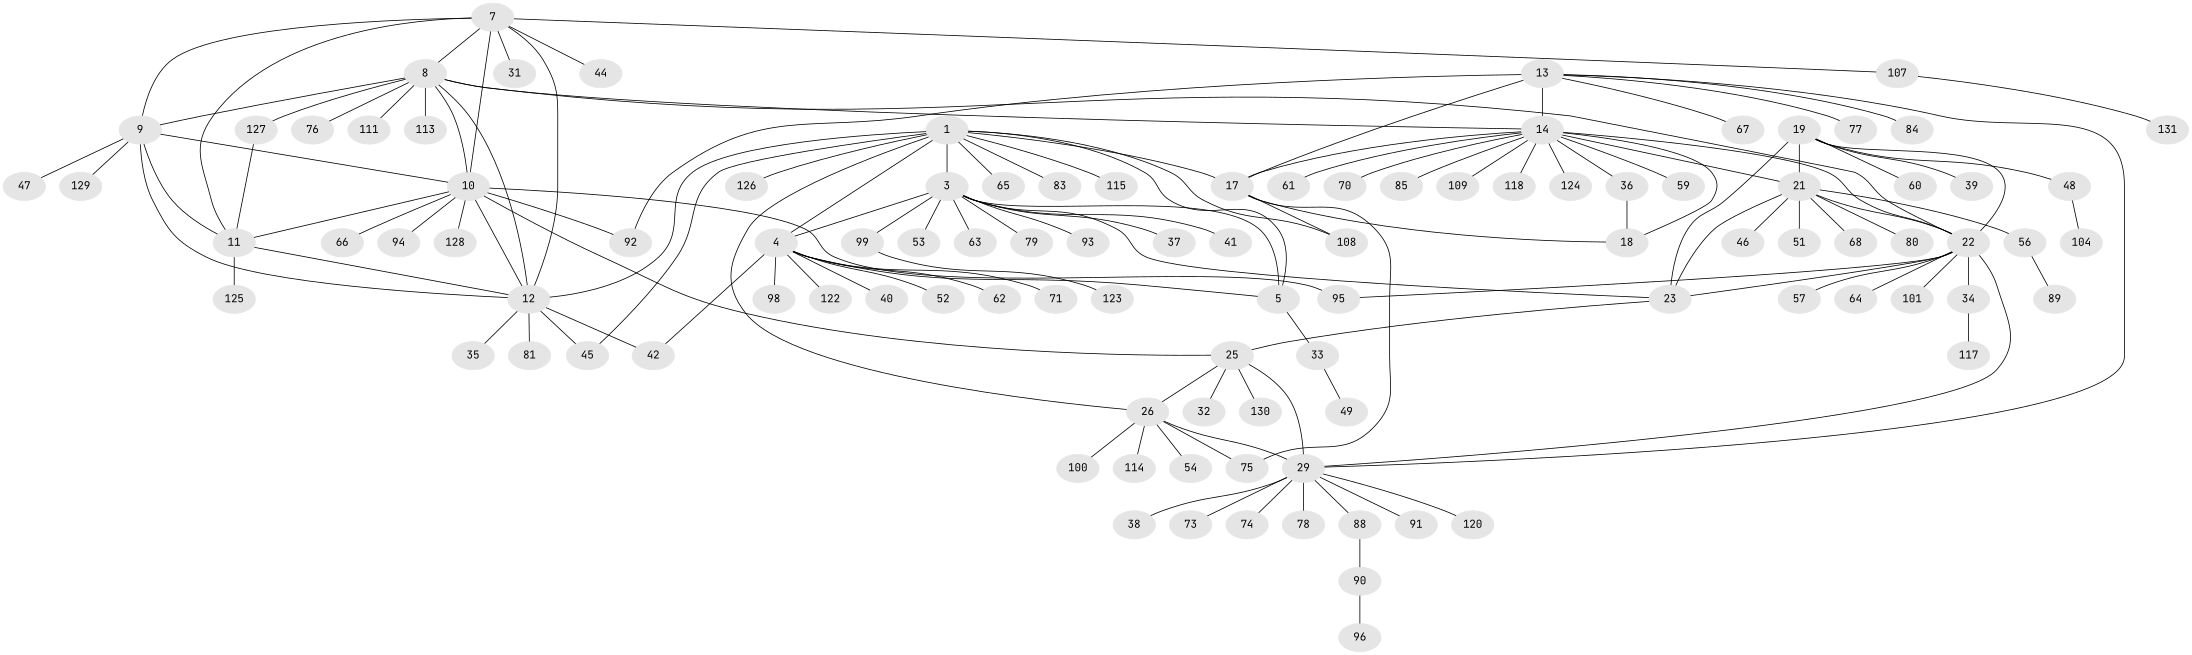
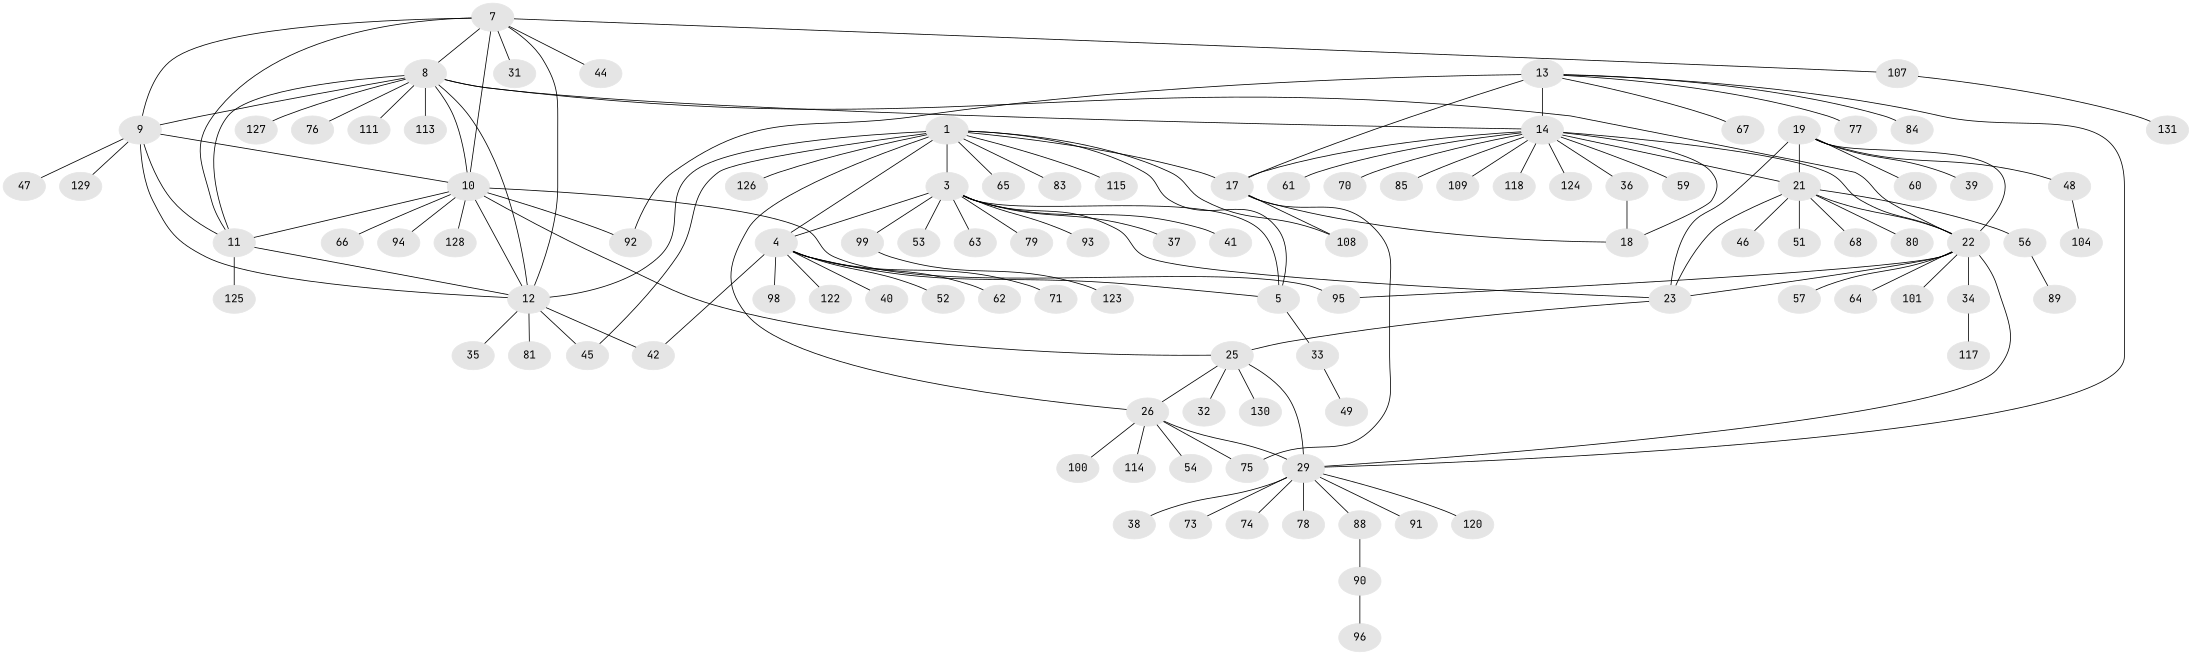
  graph {
    fontname="JetBrains Mono"
    node [color=gray90 fontname="JetBrains Mono" style=filled]
    edge [fontname="JetBrains Mono"]
    1 [super="+2"]
    3 [super="+6"]
    4 [super="+87"]
    5
    12 [super="+97"]
    17
    26 [super="+28"]
    45
    65
    83
    108
    115
    126
    23 [super="+103"]
    37
    41
    53 [super="+105"]
    63
    79
    93
    99 [super="+110"]
    40
    42
    52
    62
    71
    98
    122
    33
    35 [super="+69"]
    81
    18
    75
    29 [super="+30"]
    54
    100
    114
    25 [super="+27"]
    123
    49
    7 [super="+43"]
    8 [super="+112"]
    9 [super="+106"]
    10 [super="+86"]
    11 [super="+82"]
    31 [super="+50"]
    44 [super="+116"]
    107
    14 [super="+16"]
    22 [super="+58"]
    76
    111
    113
    127
    47
    129
    66
    92
    94 [super="+119"]
    95
    128
    125
    131
    21 [super="+24"]
    36
    59
    61
    70
    85
    109
    118
    124
    34
    57
    64
    101
    32
    130
    13 [super="+15"]
    67
    77
    84
    38
    73
    74
    78
    88 [super="+121"]
    91 [super="+102"]
    120
    46
    51
    56
    68
    80
    19 [super="+20"]
    39
    48
    60 [super="+72"]
    104
    89
    117
    90
    96
    1 -- 3 [weight=4]
    1 -- 4 [weight=2]
    1 -- 5 [weight=2]
    1 -- 12
    1 -- 17
    1 -- 26
    1 -- 45
    1 -- 65
    1 -- 83
    1 -- 108
    1 -- 115
    1 -- 126
    3 -- 4 [weight=2]
    3 -- 5 [weight=2]
    3 -- 23
    3 -- 37
    3 -- 41
    3 -- 53
    3 -- 63
    3 -- 79
    3 -- 93
    3 -- 99
    4 -- 5
    4 -- 40
    4 -- 42
    4 -- 52
    4 -- 62
    4 -- 71
    4 -- 98
    4 -- 122
    5 -- 33
    12 -- 45
    12 -- 42
    12 -- 35
    12 -- 81
    17 -- 108
    17 -- 18
    17 -- 75
    26 -- 75
    26 -- 29 [weight=4]
    26 -- 54
    26 -- 100
    26 -- 114
    23 -- 25
    99 -- 123
    33 -- 49
    29 -- 38
    29 -- 73
    29 -- 74
    29 -- 78
    29 -- 88
    29 -- 91
    29 -- 120
    25 -- 26 [weight=4]
    25 -- 29 [weight=4]
    25 -- 32
    25 -- 130
    7 -- 12
    7 -- 8
    7 -- 9
    7 -- 10
    7 -- 11
    7 -- 31
    7 -- 44
    7 -- 107
    8 -- 12
    8 -- 9
    8 -- 10
-   127 -- 11
+   8 -- 11
    8 -- 14
    8 -- 22
    8 -- 76
    8 -- 111
    8 -- 113
    8 -- 127
    9 -- 12
    9 -- 10
    9 -- 11
    9 -- 47
    9 -- 129
    10 -- 12
    10 -- 25
    10 -- 11
    10 -- 66
    10 -- 92
    10 -- 94
    10 -- 95
    10 -- 128
    11 -- 12
    11 -- 125
    107 -- 131
    14 -- 17 [weight=2]
    14 -- 18 [weight=2]
    14 -- 22
    14 -- 21
    14 -- 36
    14 -- 59
    14 -- 61
    14 -- 70
    14 -- 85
    14 -- 109
    14 -- 118
    14 -- 124
    22 -- 23
    22 -- 29
    22 -- 95
    22 -- 34
    22 -- 57
    22 -- 64
    22 -- 101
    21 -- 23 [weight=2]
    21 -- 22 [weight=2]
    21 -- 46
    21 -- 51
    21 -- 56
    21 -- 68
    21 -- 80
    36 -- 18 [weight=2]
    34 -- 117
    13 -- 17 [weight=2]
    13 -- 29
    13 -- 14 [weight=4]
    13 -- 92
    13 -- 67
    13 -- 77
    13 -- 84
    88 -- 90
    56 -- 89
    19 -- 23 [weight=2]
    19 -- 22 [weight=2]
    19 -- 21 [weight=4]
    19 -- 39
    19 -- 48
    19 -- 60
    48 -- 104
    90 -- 96
  }
